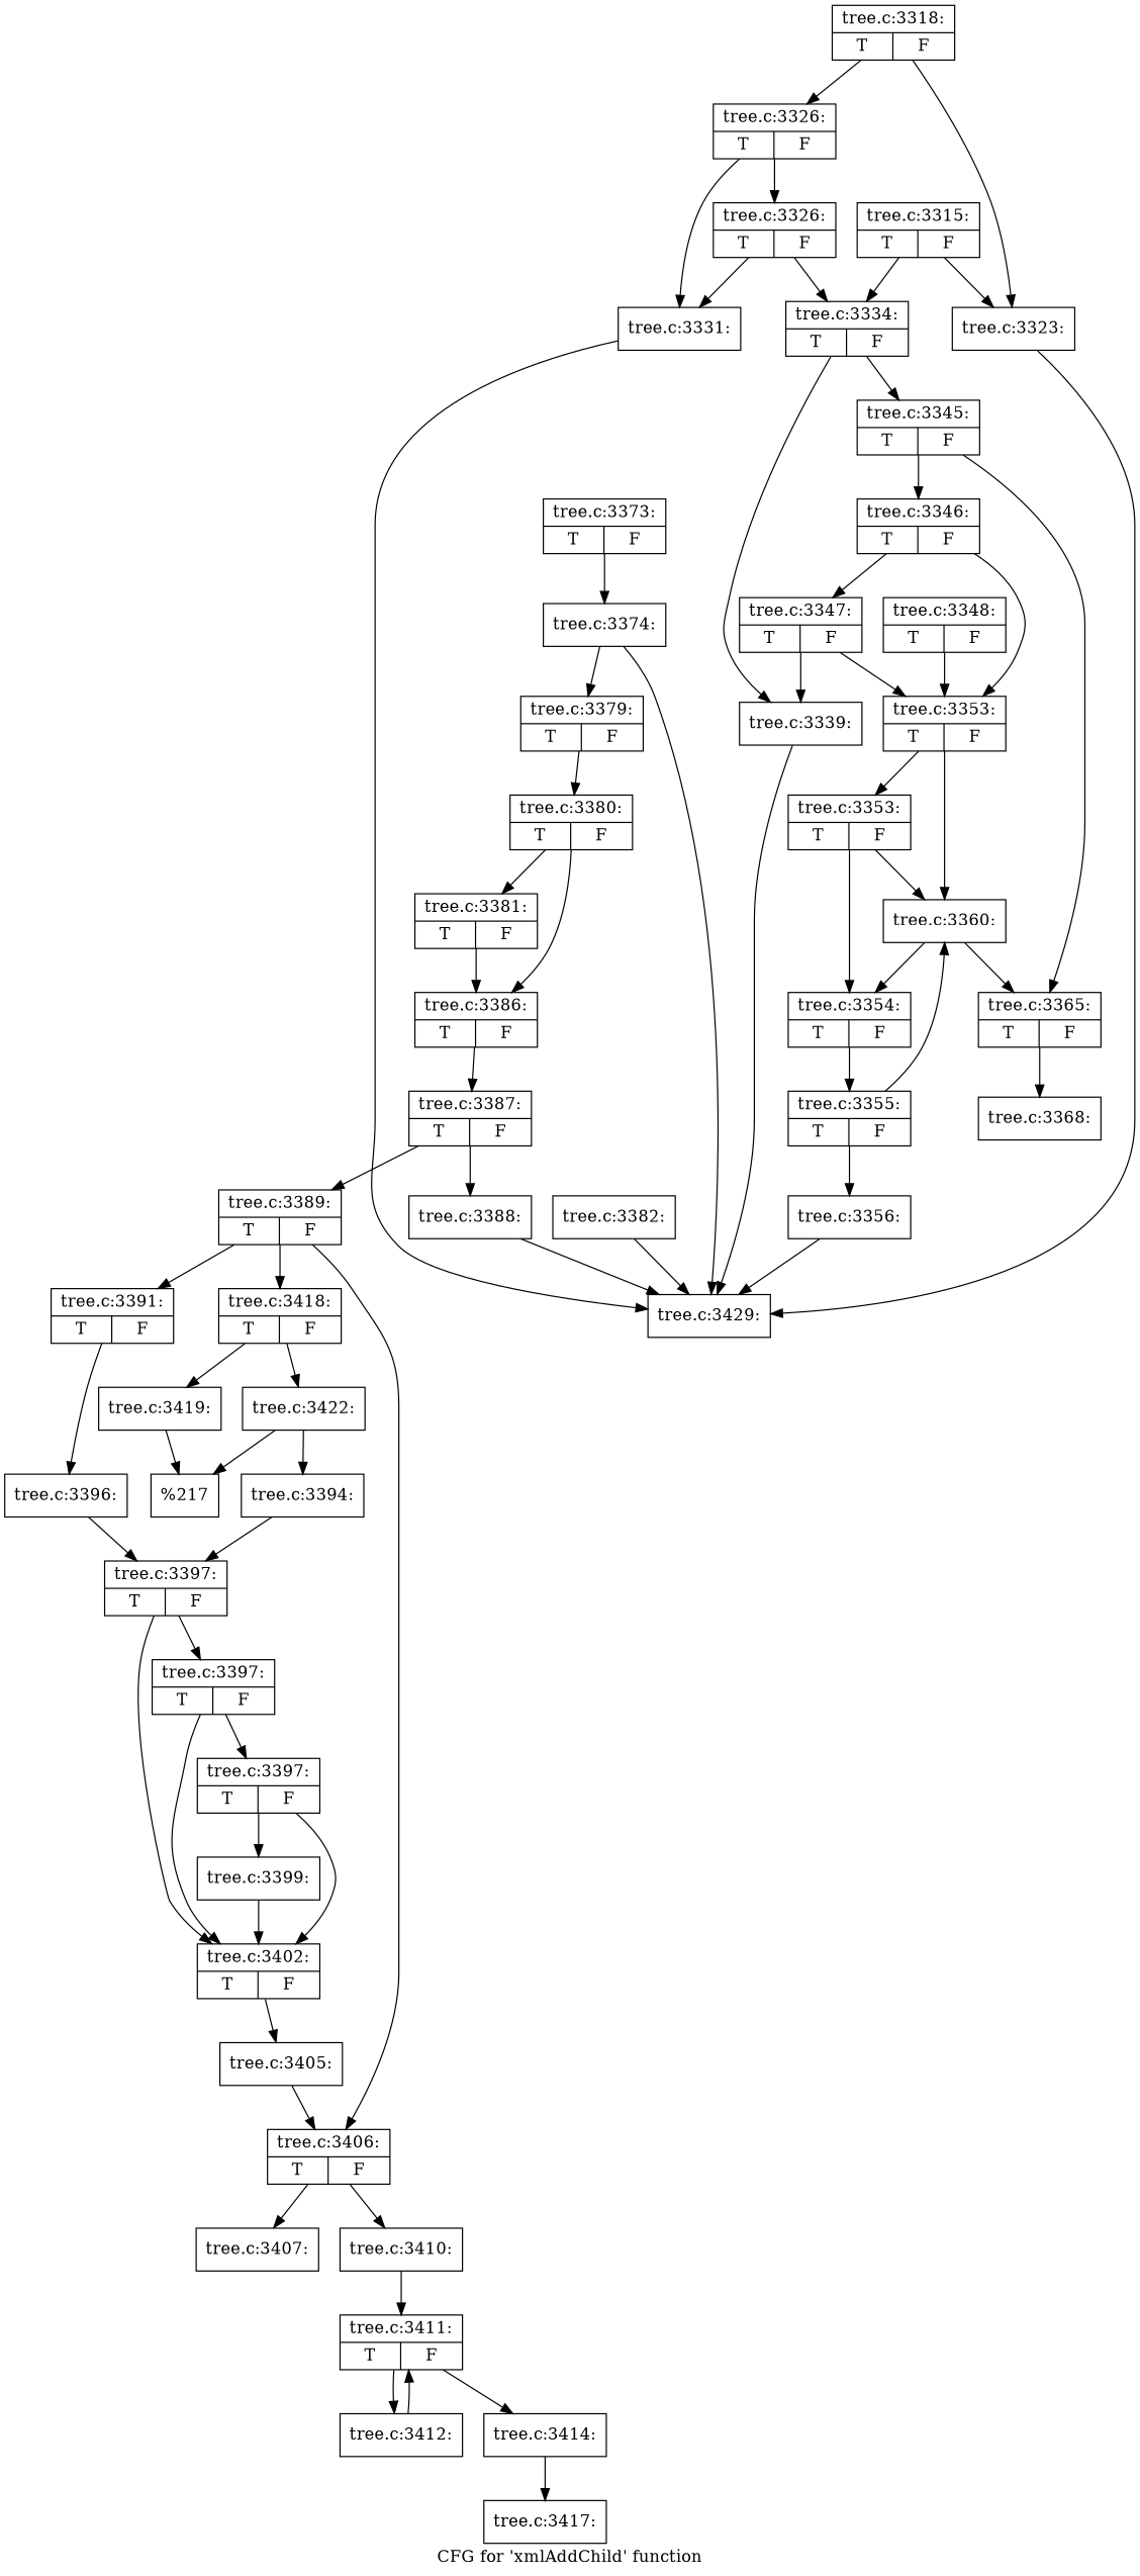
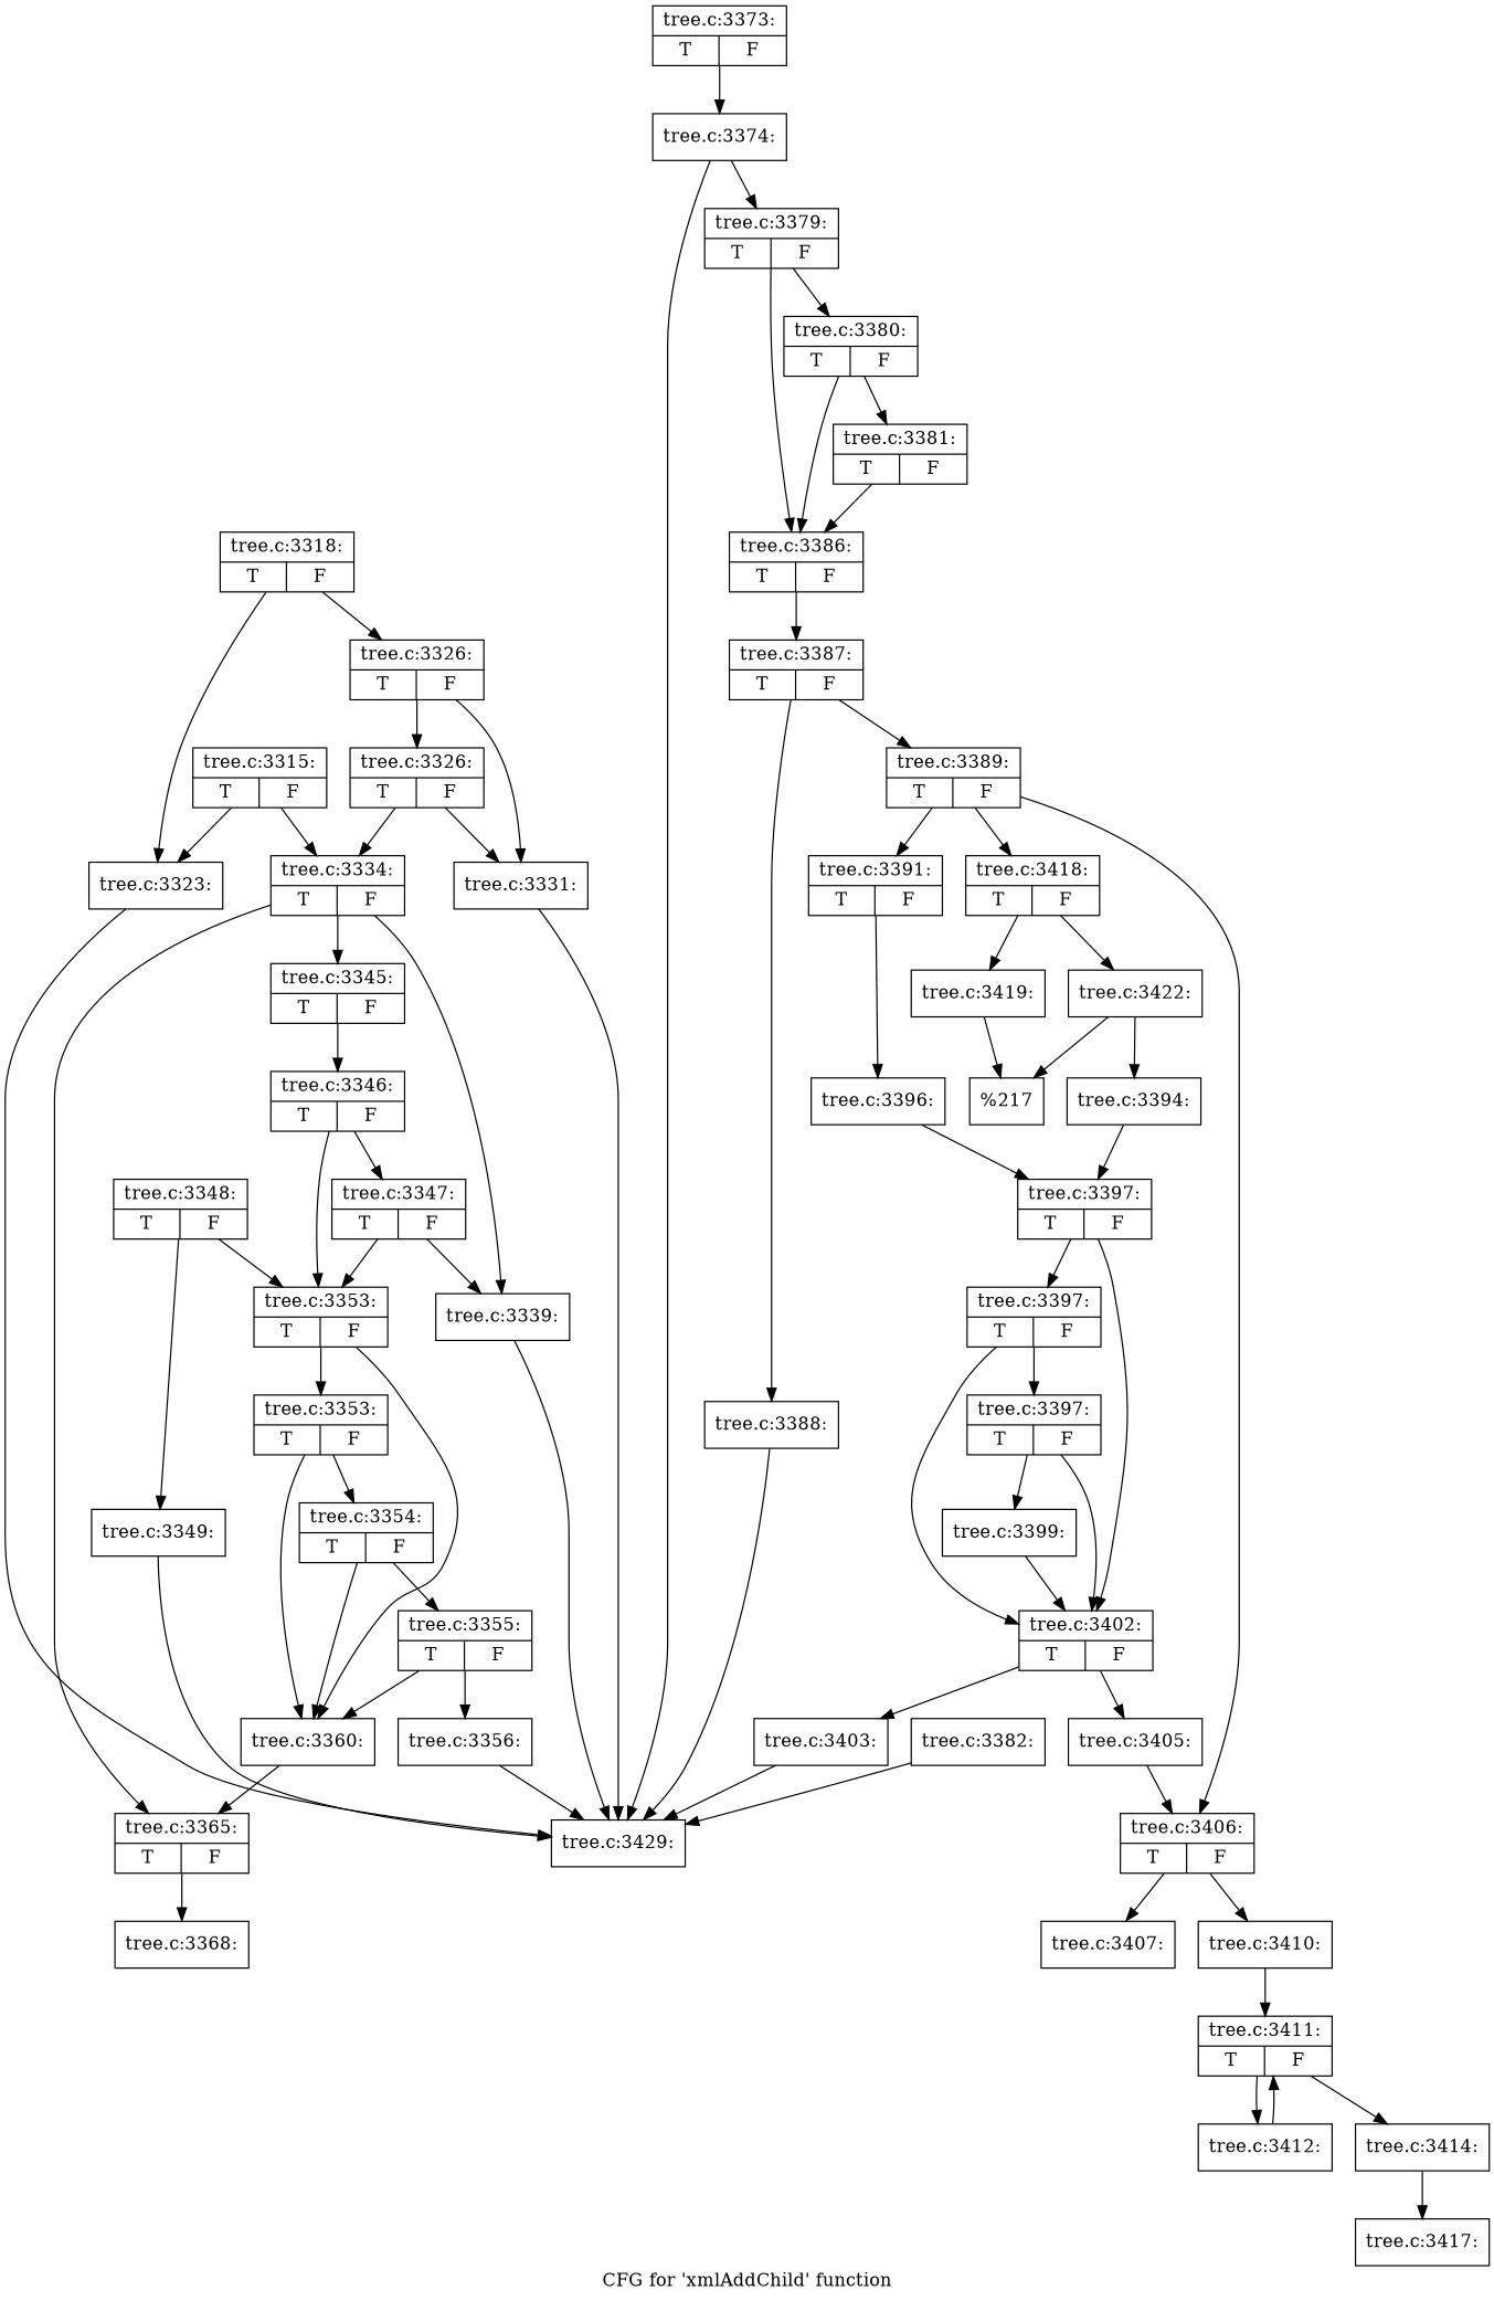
  digraph {
    label="CFG for 'xmlAddChild' function"
    node [shape=record]
    n1 [label="{tree.c:3315:|{<s0>T|<s1>F}}"]
    n2 [label="{tree.c:3323:}"]
    n3 [label="{tree.c:3334:|{<s0>T|<s1>F}}"]
    n4 [label="{tree.c:3429:}"]
    n5 [label="{tree.c:3318:|{<s0>T|<s1>F}}"]
    n6 [label="{tree.c:3326:|{<s0>T|<s1>F}}"]
    n7 [label="{tree.c:3331:}"]
    n8 [label="{tree.c:3326:|{<s0>T|<s1>F}}"]
    n9 [label="{tree.c:3339:}"]
    n10 [label="{tree.c:3345:|{<s0>T|<s1>F}}"]
    n11 [label="{tree.c:3346:|{<s0>T|<s1>F}}"]
    n12 [label="{tree.c:3365:|{<s0>T|<s1>F}}"]
    n13 [label="{tree.c:3347:|{<s0>T|<s1>F}}"]
    n14 [label="{tree.c:3353:|{<s0>T|<s1>F}}"]
    n15 [label="{tree.c:3368:}"]
    n16 [label="{tree.c:3353:|{<s0>T|<s1>F}}"]
    n17 [label="{tree.c:3360:}"]
    n18 [label="{tree.c:3373:|{<s0>T|<s1>F}}"]
    n19 [label="{tree.c:3374:}"]
    n20 [label="{tree.c:3348:|{<s0>T|<s1>F}}"]
+   n21 [label="{tree.c:3349:}"]
    n22 [label="{tree.c:3354:|{<s0>T|<s1>F}}"]
    n23 [label="{tree.c:3355:|{<s0>T|<s1>F}}"]
    n24 [label="{tree.c:3356:}"]
    n25 [label="{tree.c:3379:|{<s0>T|<s1>F}}"]
    n26 [label="{tree.c:3380:|{<s0>T|<s1>F}}"]
    n27 [label="{tree.c:3386:|{<s0>T|<s1>F}}"]
    n28 [label="{tree.c:3381:|{<s0>T|<s1>F}}"]
    n29 [label="{tree.c:3387:|{<s0>T|<s1>F}}"]
    n30 [label="{tree.c:3388:}"]
    n31 [label="{tree.c:3389:|{<s0>T|<s1>F}}"]
    n32 [label="{tree.c:3418:|{<s0>T|<s1>F}}"]
    n33 [label="{tree.c:3419:}"]
    n34 [label="{tree.c:3422:}"]
    n35 [label="{tree.c:3382:}"]
    n36 [label="{tree.c:3391:|{<s0>T|<s1>F}}"]
    n37 [label="{tree.c:3406:|{<s0>T|<s1>F}}"]
    n38 [label="{%217}"]
    n39 [label="{tree.c:3394:}"]
    n40 [label="{tree.c:3396:}"]
    n41 [label="{tree.c:3407:}"]
    n42 [label="{tree.c:3410:}"]
    n43 [label="{tree.c:3397:|{<s0>T|<s1>F}}"]
    n44 [label="{tree.c:3411:|{<s0>T|<s1>F}}"]
    n45 [label="{tree.c:3397:|{<s0>T|<s1>F}}"]
    n46 [label="{tree.c:3402:|{<s0>T|<s1>F}}"]
    n47 [label="{tree.c:3397:|{<s0>T|<s1>F}}"]
+   n48 [label="{tree.c:3403:}"]
    n49 [label="{tree.c:3405:}"]
    n50 [label="{tree.c:3399:}"]
    n51 [label="{tree.c:3417:}"]
    n52 [label="{tree.c:3412:}"]
    n53 [label="{tree.c:3414:}"]
    n1 -> n2
    n1 -> n3
    n2 -> n4
    n3 -> n9
    n3 -> n10
    n5 -> n2
    n5 -> n6
    n6 -> n7
    n6 -> n8
    n7 -> n4
    n8 -> n3
    n8 -> n7
    n9 -> n4
    n10 -> n11
-   n10 -> n12
+   n3 -> n12
    n11 -> n13
    n11 -> n14
    n12 -> n15
    n13 -> n9
    n13 -> n14
    n14 -> n16
    n14 -> n17
    n16 -> n17
    n16 -> n22
    n17 -> n12
    n18 -> n19
    n19 -> n4
    n19 -> n25
    n20 -> n14
-   n17 -> n22
+   n20 -> n21
+   n21 -> n4
+   n22 -> n17
    n22 -> n23
    n23 -> n17
    n23 -> n24
    n24 -> n4
    n25 -> n26
+   n25 -> n27
    n26 -> n27
    n26 -> n28
    n27 -> n29
    n28 -> n27
    n29 -> n30
    n29 -> n31
    n30 -> n4
    n31 -> n32
    n31 -> n36
    n31 -> n37
    n32 -> n33
    n32 -> n34
    n33 -> n38
    n34 -> n38
    n34 -> n39
    n35 -> n4
    n36 -> n40
    n37 -> n41
    n37 -> n42
    n39 -> n43
    n40 -> n43
    n42 -> n44
    n43 -> n45
    n43 -> n46
    n44 -> n52
    n44 -> n53
    n45 -> n46
    n45 -> n47
+   n46 -> n48
    n46 -> n49
    n47 -> n46
    n47 -> n50
+   n48 -> n4
    n49 -> n37
    n50 -> n46
    n52 -> n44
    n53 -> n51
  }
